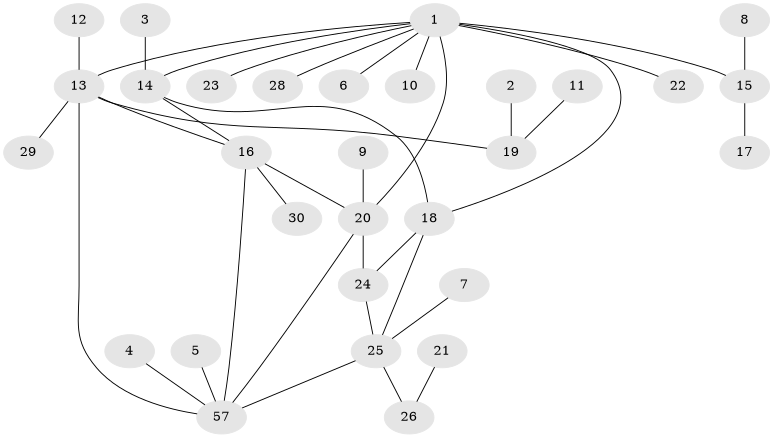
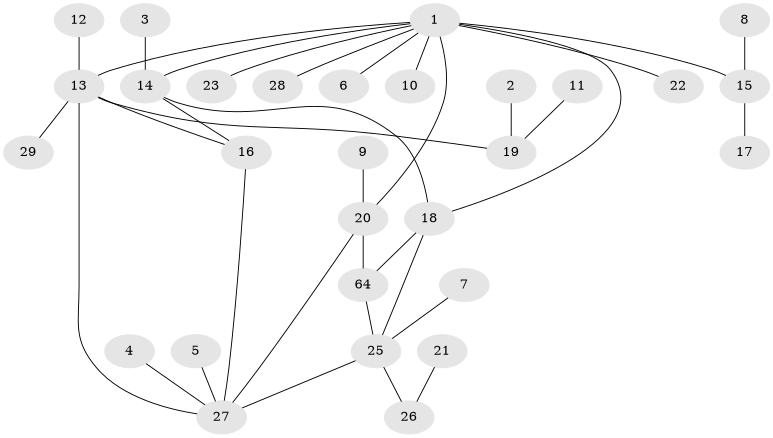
  graph {
    node [color=gray90 style=filled]
    edge [weight=1.0]
    1
    6
    10
    13
    14
    15
    18
    20
    22
    23
    28
-   27 [label=57]
+   27
    19
    16
    29
    17
    25
-   24
+   24 [label=64]
    2
    3
    4
    5
    7
    26
    8
    9
    11
    12
-   30
    21
    1 -- 6
    1 -- 10
    1 -- 13
    1 -- 14
    1 -- 15 [weight=2.0]
    1 -- 18
    1 -- 20 [weight=2.0]
    1 -- 22
    1 -- 23
    1 -- 28
    13 -- 27 [weight=2.0]
    13 -- 19
    13 -- 16
    13 -- 29
    14 -- 18
    14 -- 16
    15 -- 17
    18 -- 25
    18 -- 24
    20 -- 27 [weight=2.0]
    20 -- 24 [weight=2.0]
-   16 -- 20
    16 -- 27
-   16 -- 30
    25 -- 27
    25 -- 26
    24 -- 25
    2 -- 19
    3 -- 14
    4 -- 27
    5 -- 27
    7 -- 25
    8 -- 15
    9 -- 20
    11 -- 19
    12 -- 13
    21 -- 26
  }
